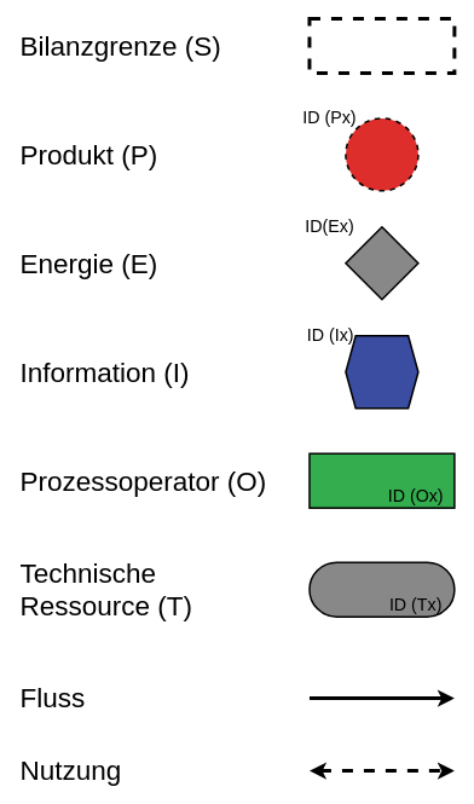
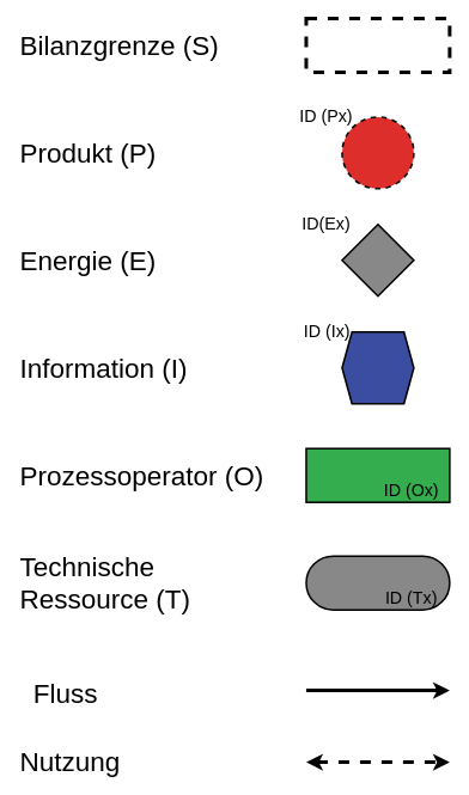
  <mxCell id="0" />
  <mxCell id="1" parent="0" />
  <mxCell id="2" value="ID (Px)" style="ellipse;whiteSpace=wrap;html=1;aspect=fixed;fillColor=#dd2e2b;strokeWidth=2;spacingTop=-80;spacingLeft=-115;fontSize=19;dashed=1;" parent="1" vertex="1"><mxGeometry x="381" y="130" width="80" height="80" as="geometry" /></mxCell>
  <mxCell id="3" value="ID(Ex)" style="rhombus;whiteSpace=wrap;html=1;fillColor=#898889;strokeWidth=2;fontSize=19;spacingTop=-80;spacingLeft=-115;" parent="1" vertex="1"><mxGeometry x="381" y="250" width="80" height="80" as="geometry" /></mxCell>
  <mxCell id="4" value="ID (Ix)" style="shape=hexagon;perimeter=hexagonPerimeter2;fixedSize=1;size=11;fillColor=#3a4da1;strokeWidth=2;align=center;fontSize=19;horizontal=1;verticalAlign=middle;html=1;spacingLeft=-115;spacingTop=-80;" parent="1" vertex="1"><mxGeometry x="381" y="370" width="80" height="80" as="geometry" /></mxCell>
  <mxCell id="5" value="&lt;blockquote style=&quot;margin: 0px 0px 0px 40px; border: none; padding: 0px; font-size: 19px;&quot;&gt;&lt;blockquote style=&quot;margin: 0px 0px 0px 40px; border: none; padding: 0px; font-size: 19px;&quot;&gt;&lt;font style=&quot;font-size: 19px;&quot;&gt;ID (Ox)&lt;/font&gt;&lt;/blockquote&gt;&lt;/blockquote&gt;" style="rounded=0;whiteSpace=wrap;html=1;fillColor=#34ad4f;strokeWidth=2;spacingTop=33;spacingLeft=-5;fontSize=19;" parent="1" vertex="1"><mxGeometry x="341" y="500" width="160" height="60" as="geometry" /></mxCell>
  <mxCell id="6" value="&lt;blockquote style=&quot;margin: 0px 0px 0px 40px; border: none; padding: 0px; font-size: 19px;&quot;&gt;&lt;blockquote style=&quot;margin: 0px 0px 0px 40px; border: none; padding: 0px; font-size: 19px;&quot;&gt;&lt;span style=&quot;background-color: initial;&quot;&gt;ID (Tx)&lt;/span&gt;&lt;br&gt;&lt;/blockquote&gt;&lt;/blockquote&gt;" style="html=1;dashed=0;whiteSpace=wrap;shape=mxgraph.dfd.start;fillColor=#898889;strokeWidth=2;align=center;spacingTop=33;spacingLeft=-5;fontSize=19;" parent="1" vertex="1"><mxGeometry x="341" y="620" width="160" height="60" as="geometry" /></mxCell>
  <mxCell id="7" value="" style="html=1;dashed=1;whiteSpace=wrap;bold=1;strokeWidth=4;" parent="1" vertex="1"><mxGeometry x="341" y="20" width="160" height="60" as="geometry" /></mxCell>
  <mxCell id="8" value="" style="endArrow=classic;html=1;rounded=0;strokeWidth=4;" parent="1" edge="1"><mxGeometry width="50" height="50" relative="1" as="geometry"><mxPoint x="341" y="770" as="sourcePoint" /><mxPoint x="501" y="770" as="targetPoint" /></mxGeometry></mxCell>
  <mxCell id="9" value="" style="endArrow=classic;startArrow=classic;html=1;rounded=0;dashed=1;strokeWidth=4;" parent="1" edge="1"><mxGeometry width="50" height="50" relative="1" as="geometry"><mxPoint x="341" y="850" as="sourcePoint" /><mxPoint x="501" y="850" as="targetPoint" /></mxGeometry></mxCell>
  <mxCell id="10" value="&lt;font style=&quot;font-size: 30px;&quot;&gt;Bilanzgrenze (S)&lt;/font&gt;" style="text;html=1;align=left;verticalAlign=middle;whiteSpace=wrap;rounded=0;" parent="1" vertex="1"><mxGeometry x="20" y="35" width="250" height="30" as="geometry" /></mxCell>
  <mxCell id="11" value="&lt;font style=&quot;font-size: 30px;&quot;&gt;Produkt (P)&lt;/font&gt;&lt;span style=&quot;color: rgba(0, 0, 0, 0); font-family: monospace; font-size: 0px; text-wrap: nowrap;&quot;&gt;%3CmxGraphModel%3E%3Croot%3E%3CmxCell%20id%3D%220%22%2F%3E%3CmxCell%20id%3D%221%22%20parent%3D%220%22%2F%3E%3CmxCell%20id%3D%222%22%20value%3D%22%26lt%3Bfont%20style%3D%26quot%3Bfont-size%3A%2030px%3B%26quot%3B%26gt%3BBilanzgrenze%20(S)%26lt%3B%2Ffont%26gt%3B%22%20style%3D%22text%3Bhtml%3D1%3Balign%3Dleft%3BverticalAlign%3Dmiddle%3BwhiteSpace%3Dwrap%3Brounded%3D0%3B%22%20vertex%3D%221%22%20parent%3D%221%22%3E%3CmxGeometry%20x%3D%2240%22%20y%3D%2225%22%20width%3D%22250%22%20height%3D%2230%22%20as%3D%22geometry%22%2F%3E%3C%2FmxCell%3E%3C%2Froot%3E%3C%2FmxGraphModel%3E&lt;/span&gt;" style="text;html=1;align=left;verticalAlign=middle;whiteSpace=wrap;rounded=0;" parent="1" vertex="1"><mxGeometry x="20" y="155" width="250" height="30" as="geometry" /></mxCell>
  <mxCell id="12" value="&lt;font style=&quot;font-size: 30px;&quot;&gt;Energie (E)&lt;/font&gt;" style="text;html=1;align=left;verticalAlign=middle;whiteSpace=wrap;rounded=0;" parent="1" vertex="1"><mxGeometry x="20" y="275" width="250" height="30" as="geometry" /></mxCell>
  <mxCell id="13" value="&lt;font style=&quot;font-size: 30px;&quot;&gt;Information (I)&lt;/font&gt;" style="text;html=1;align=left;verticalAlign=middle;whiteSpace=wrap;rounded=0;" parent="1" vertex="1"><mxGeometry x="20" y="395" width="250" height="30" as="geometry" /></mxCell>
  <mxCell id="14" value="&lt;font style=&quot;font-size: 30px;&quot;&gt;Prozessoperator (O)&lt;/font&gt;" style="text;html=1;align=left;verticalAlign=middle;whiteSpace=wrap;rounded=0;" parent="1" vertex="1"><mxGeometry x="20" y="515" width="280" height="30" as="geometry" /></mxCell>
  <mxCell id="15" value="&lt;font style=&quot;font-size: 30px;&quot;&gt;Technische Ressource (T)&lt;/font&gt;" style="text;html=1;align=left;verticalAlign=middle;whiteSpace=wrap;rounded=0;" parent="1" vertex="1"><mxGeometry x="20" y="635" width="250" height="30" as="geometry" /></mxCell>
- <mxCell id="16" value="&lt;font style=&quot;font-size: 30px;&quot;&gt;Fluss&lt;/font&gt;" style="text;html=1;align=left;verticalAlign=middle;whiteSpace=wrap;rounded=0;" parent="1" vertex="1"><mxGeometry x="20" y="754" width="250" height="30" as="geometry" /></mxCell>
+ <mxCell id="16" value="&lt;font style=&quot;font-size: 30px;&quot;&gt;Fluss&lt;/font&gt;" style="text;html=1;align=left;verticalAlign=middle;whiteSpace=wrap;rounded=0;" parent="1" vertex="1"><mxGeometry x="35" y="759" width="250" height="30" as="geometry" /></mxCell>
  <mxCell id="17" value="&lt;font style=&quot;font-size: 30px;&quot;&gt;Nutzung&lt;/font&gt;" style="text;html=1;align=left;verticalAlign=middle;whiteSpace=wrap;rounded=0;" parent="1" vertex="1"><mxGeometry x="20" y="835" width="250" height="30" as="geometry" /></mxCell>
